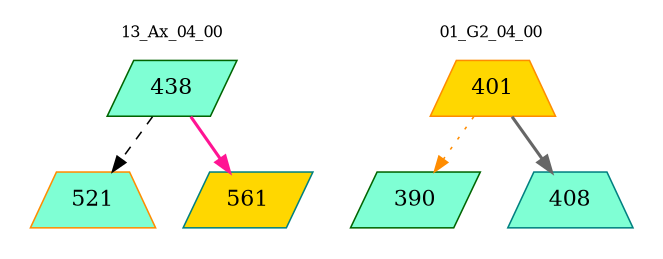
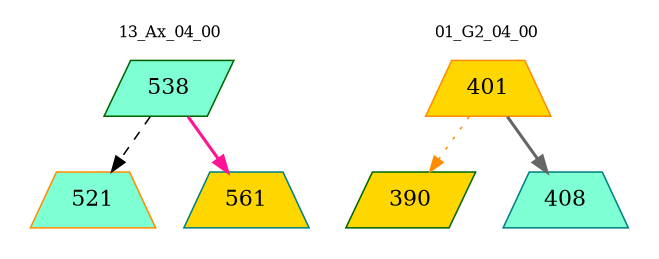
  digraph {
    node [color=darkgreen fillcolor=aquamarine shape=trapezium style=filled]
    edge [style=bold]
-   n1 [label=438 shape=parallelogram]
+   n1 [label=538 shape=parallelogram]
    n2 [color=darkorange label=521]
-   n3 [color=teal fillcolor=gold label=561 shape=parallelogram]
+   n3 [color=teal fillcolor=gold label=561]
    n4 [color=darkorange fillcolor=gold label=401]
-   n5 [label=390 shape=parallelogram]
+   n5 [fillcolor=gold label=390 shape=parallelogram]
    n6 [color=teal label=408]
    subgraph cluster_1 {
      color=white
      fontsize=10
      label="13_Ax_04_00"
      n1
      n2
      n3
    }
    subgraph cluster_2 {
      color=white
      fontsize=10
      label="01_G2_04_00"
      n4
      n5
      n6
    }
    n1 -> n2 [color=black style=dashed]
    n1 -> n3 [color=deeppink]
    n4 -> n5 [color=darkorange style=dotted]
    n4 -> n6 [color=gray40]
  }
